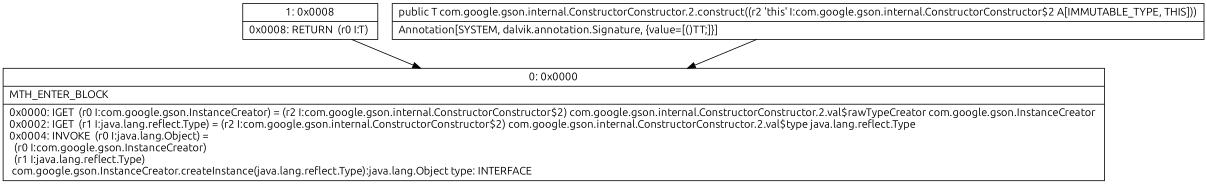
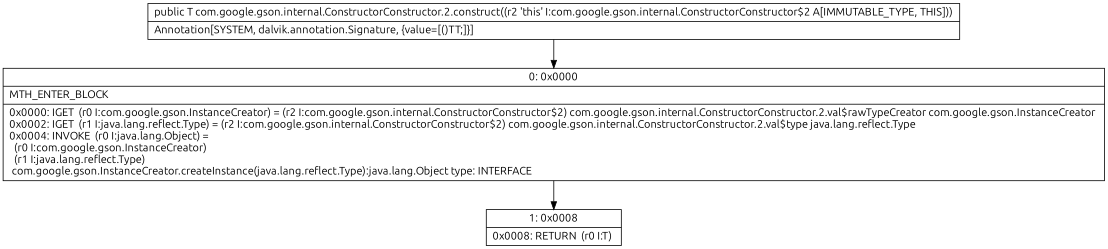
  digraph {
    fontname=Ubuntu
    node [shape=record fontname=Ubuntu]
    edge [fontname=Ubuntu]
    n1 [label="{0\:\ 0x0000|MTH_ENTER_BLOCK\l|0x0000: IGET  (r0 I:com.google.gson.InstanceCreator) = (r2 I:com.google.gson.internal.ConstructorConstructor$2) com.google.gson.internal.ConstructorConstructor.2.val$rawTypeCreator com.google.gson.InstanceCreator \l0x0002: IGET  (r1 I:java.lang.reflect.Type) = (r2 I:com.google.gson.internal.ConstructorConstructor$2) com.google.gson.internal.ConstructorConstructor.2.val$type java.lang.reflect.Type \l0x0004: INVOKE  (r0 I:java.lang.Object) = \l  (r0 I:com.google.gson.InstanceCreator)\l  (r1 I:java.lang.reflect.Type)\l com.google.gson.InstanceCreator.createInstance(java.lang.reflect.Type):java.lang.Object type: INTERFACE \l}"]
    n2 [label="{1\:\ 0x0008|0x0008: RETURN  (r0 I:T) \l}"]
    n3 [label="{public T com.google.gson.internal.ConstructorConstructor.2.construct((r2 'this' I:com.google.gson.internal.ConstructorConstructor$2 A[IMMUTABLE_TYPE, THIS]))  | Annotation[SYSTEM, dalvik.annotation.Signature, \{value=[()TT;]\}]\l}"]
-   n2 -> n1
+   n1 -> n2
    n3 -> n1
  }
